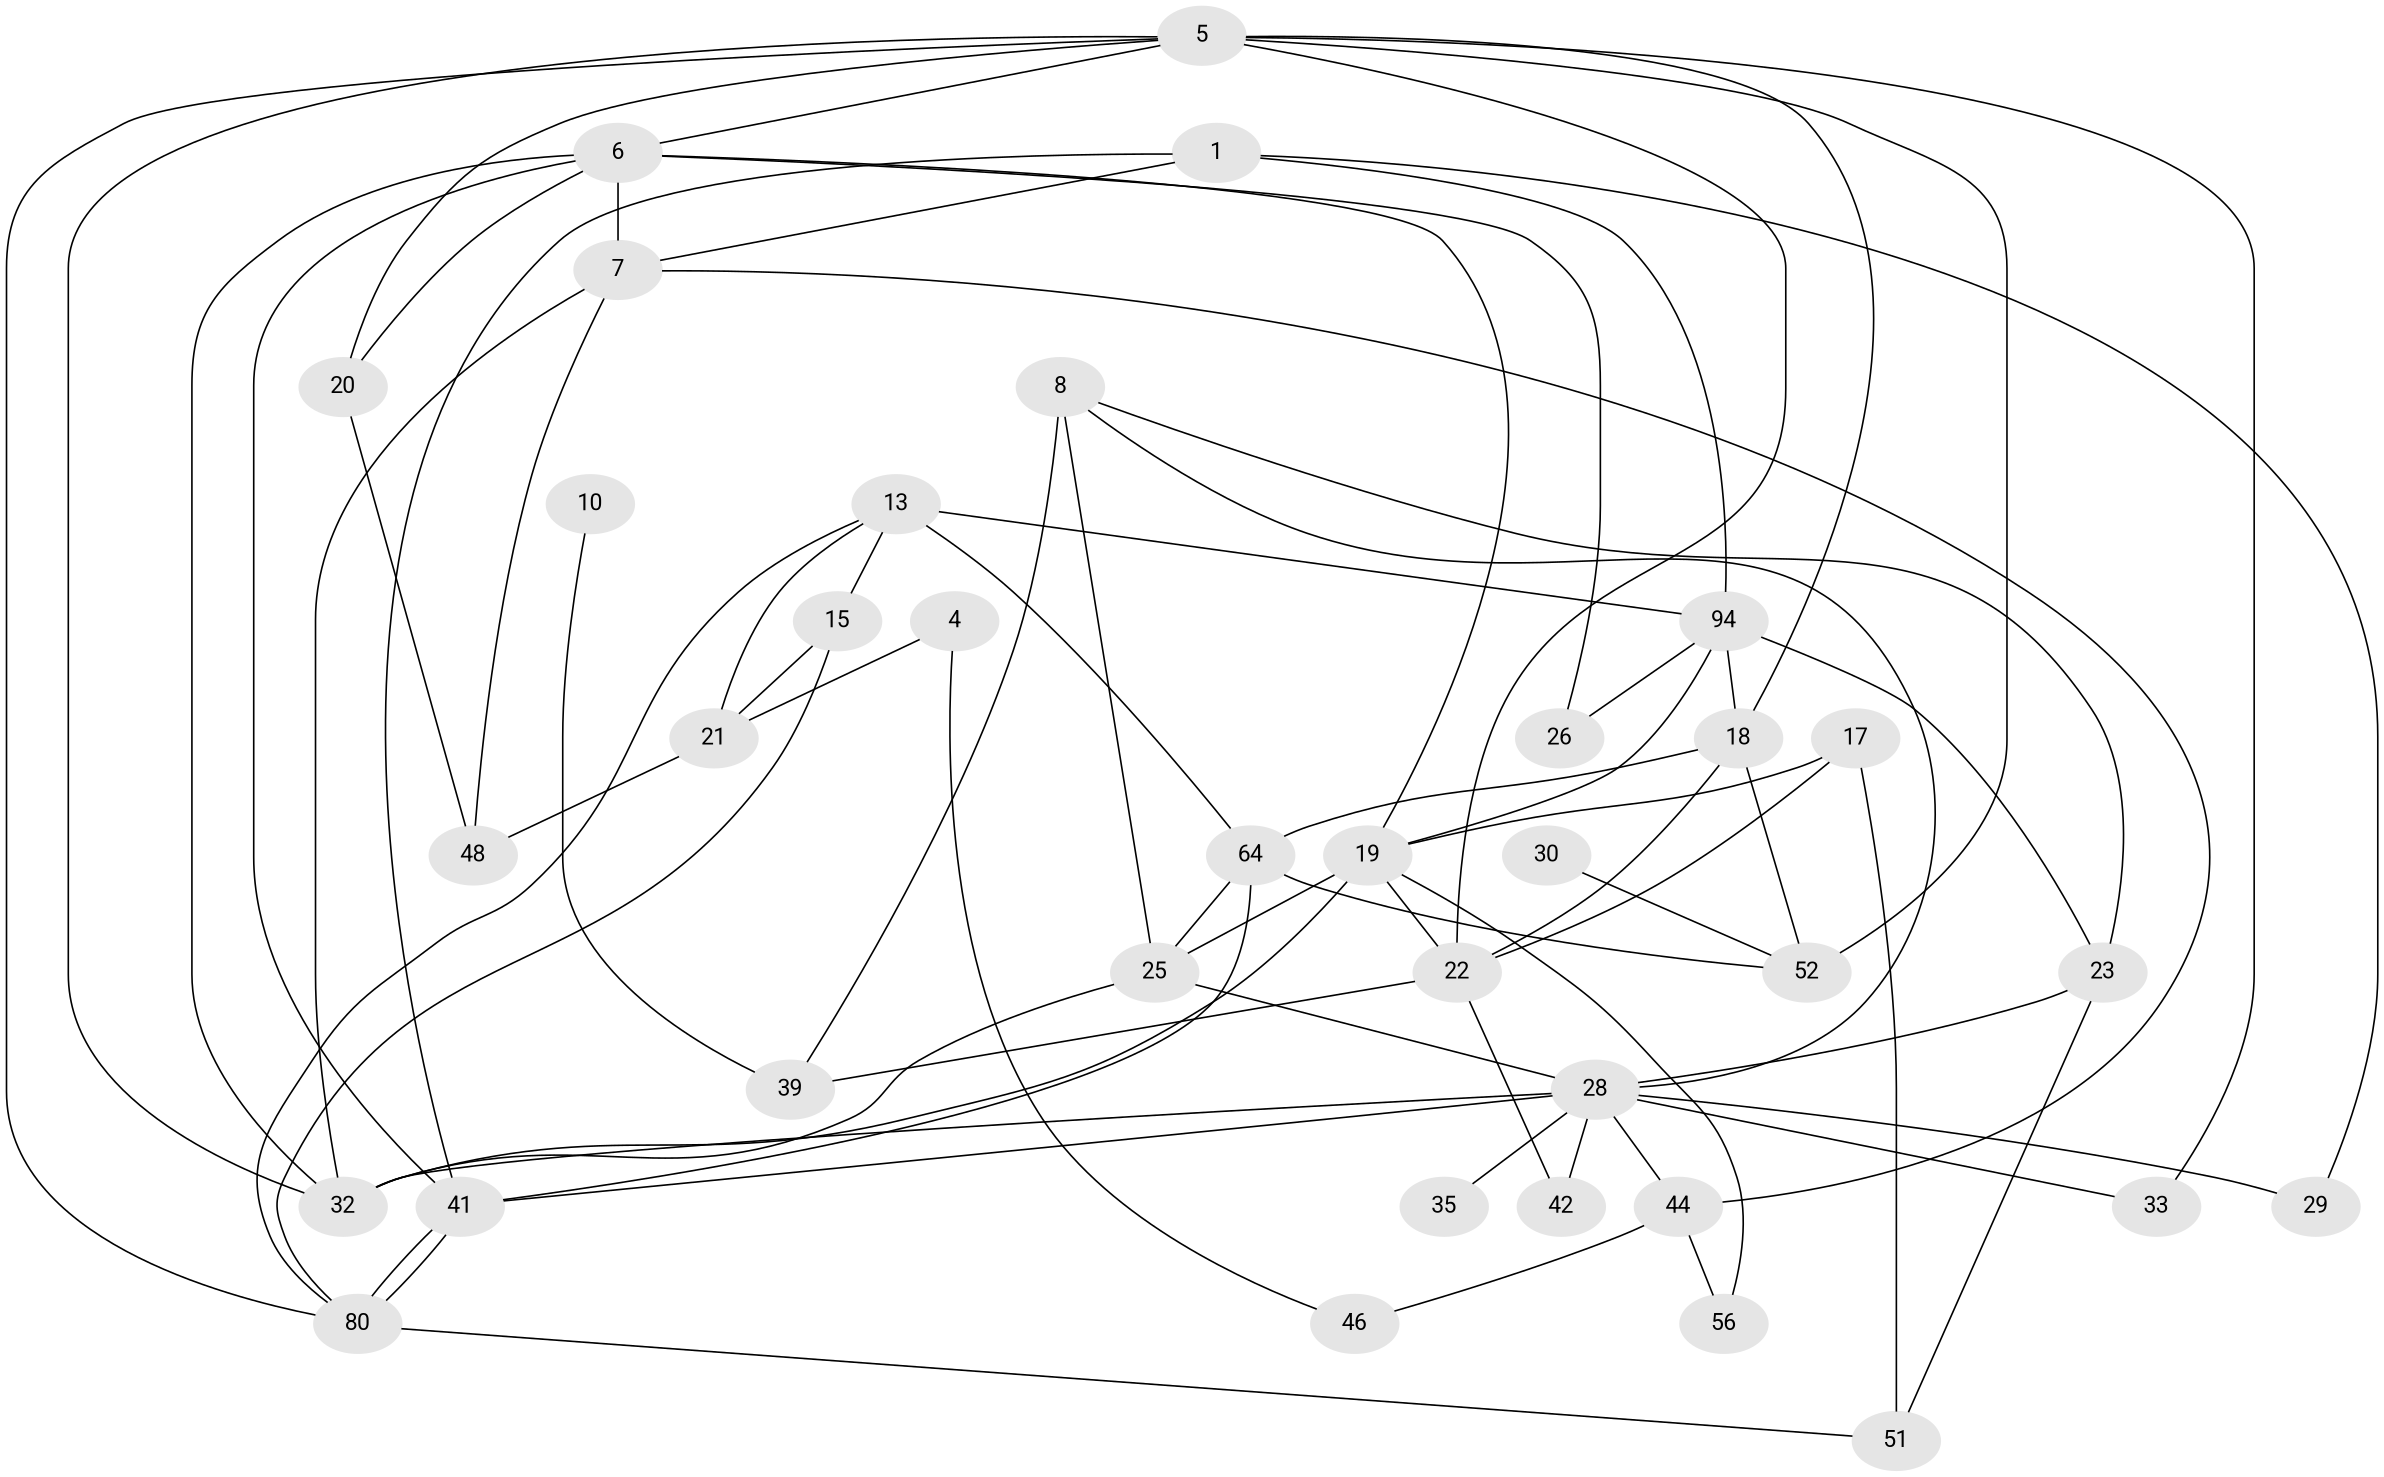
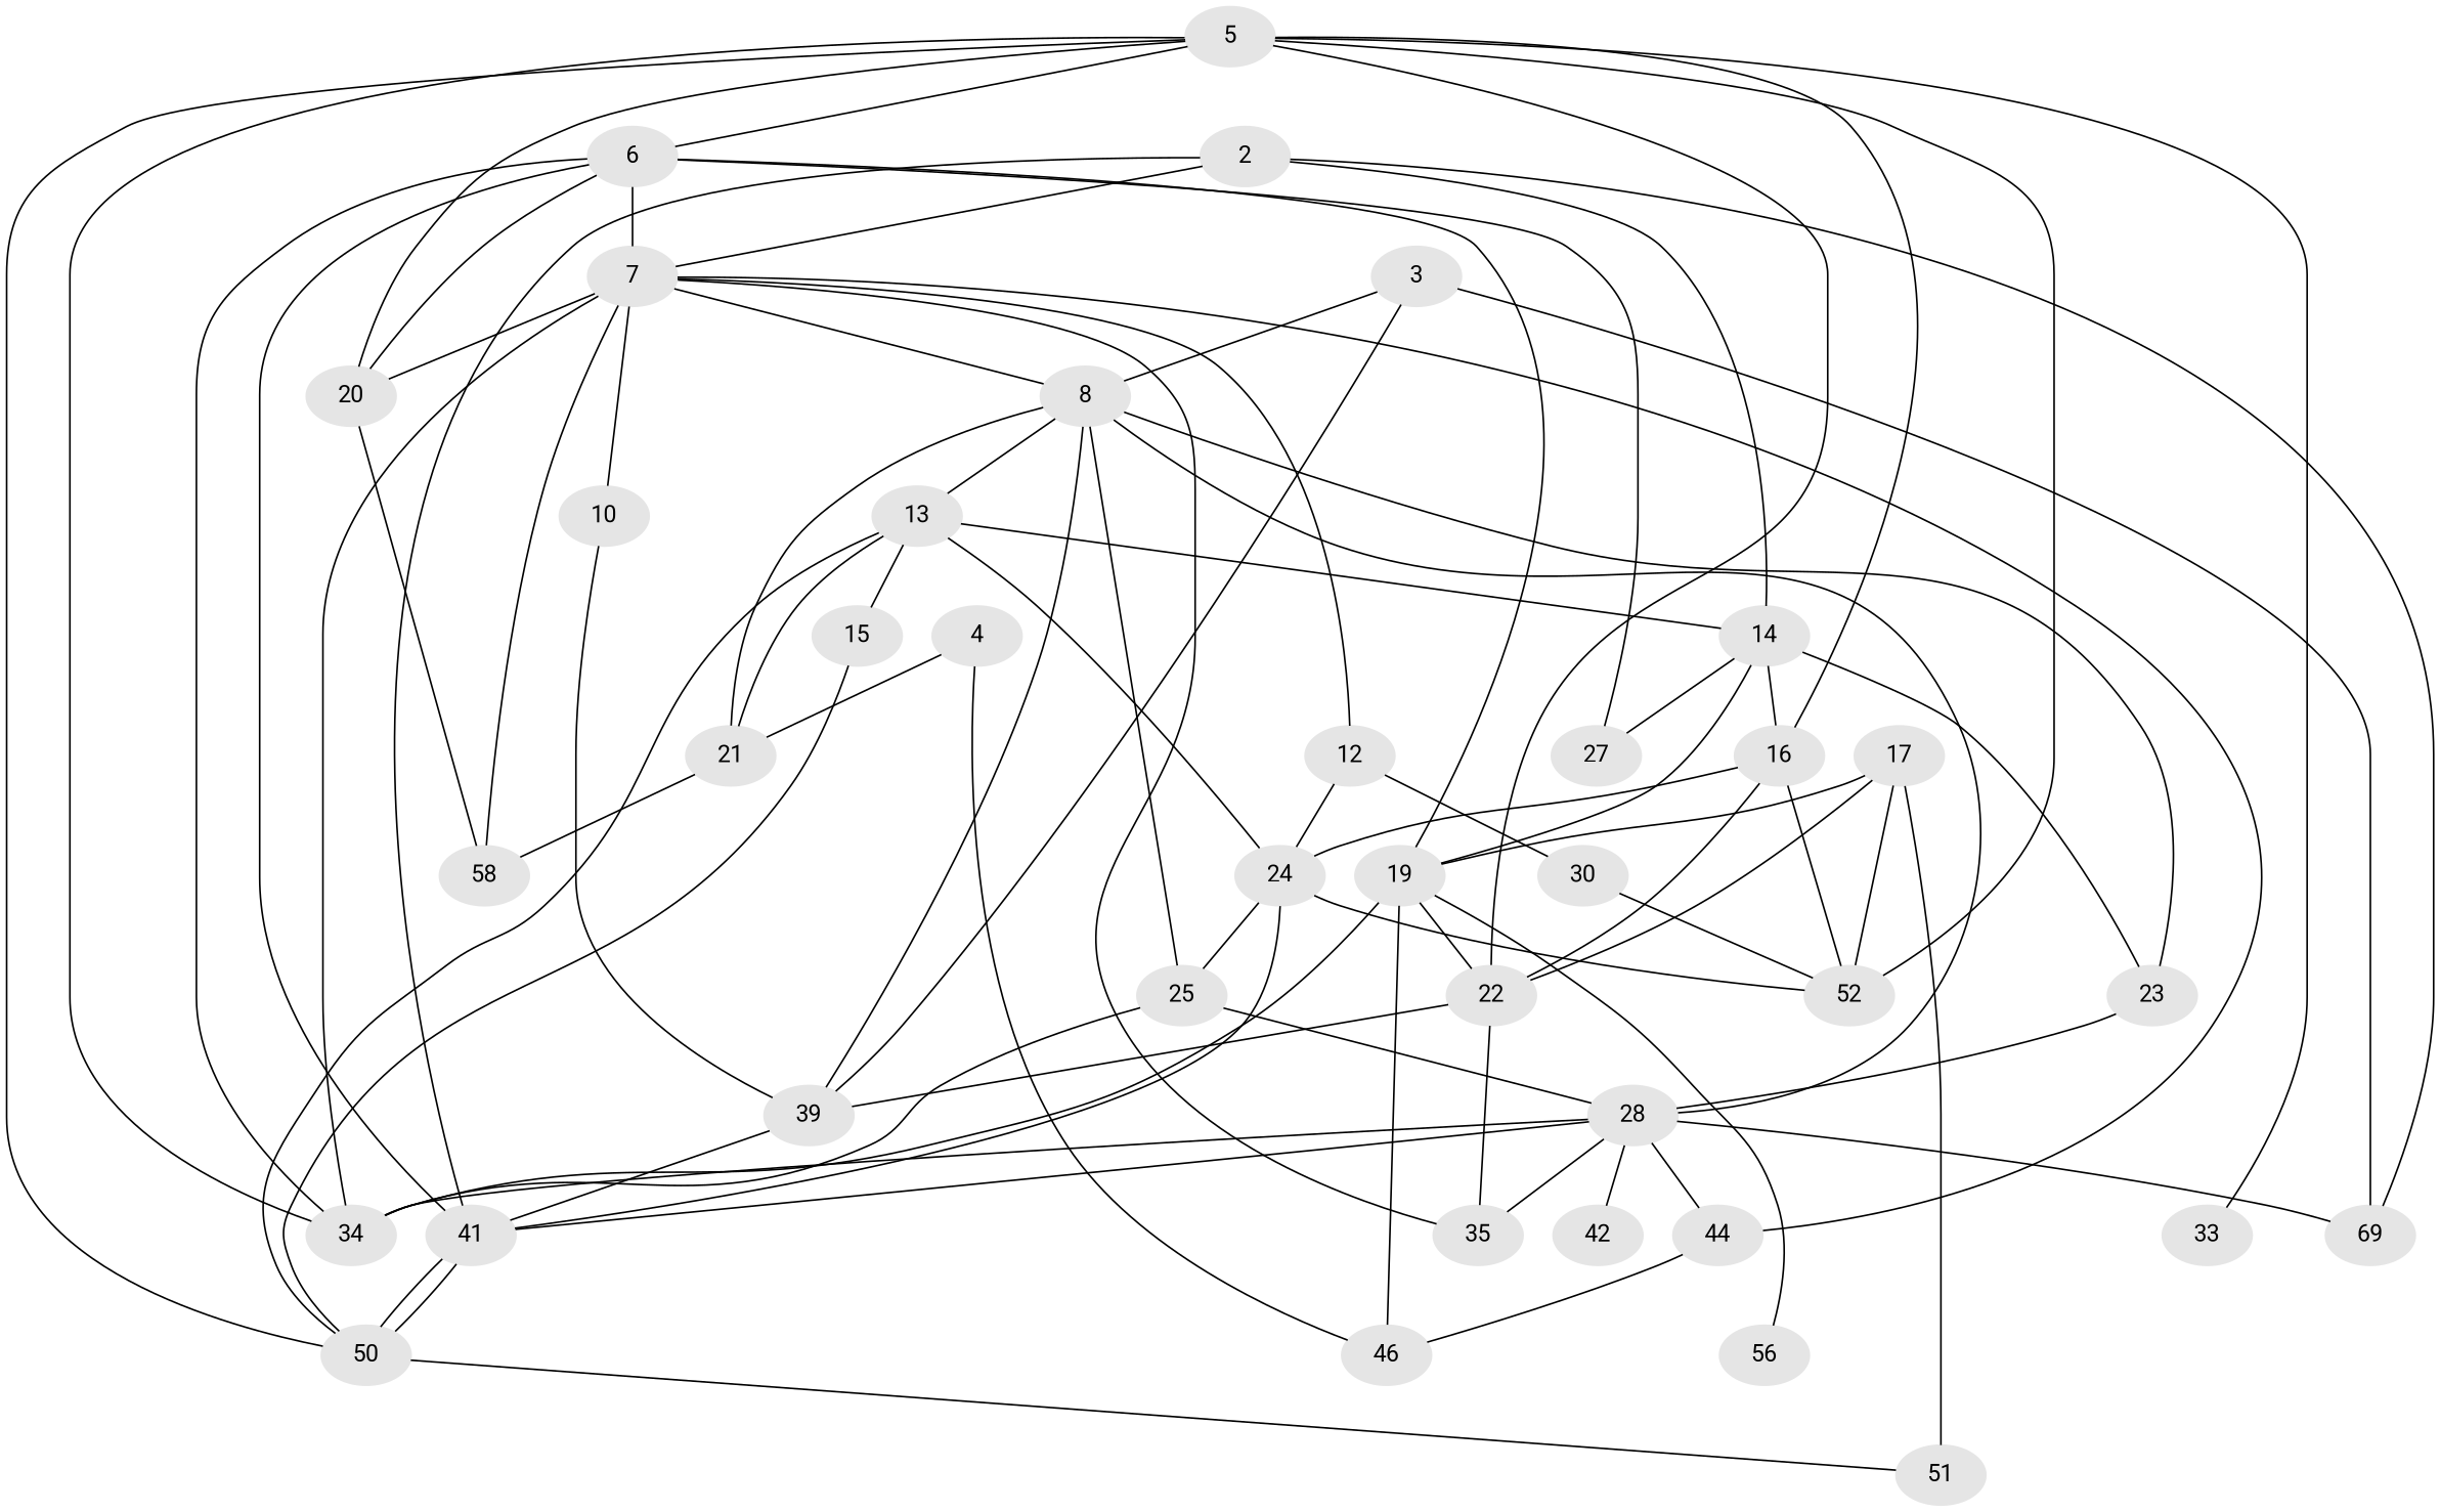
  graph {
    fontname=Roboto
    node [color=gray90 fontname=Roboto style=filled]
    edge [fontname=Roboto]
-   1 [super="+11"]
+   1 [super="+11" label=2]
    7 [super="+9"]
-   14 [super="+55" label=94]
-   29
+   14 [super="+55"]
+   29 [label=69]
    41 [super="+47"]
    8 [super="+36"]
    20 [super="+49"]
-   32 [super="+45"]
+   32 [super="+45" label=34]
    10
+   12 [super="+57"]
    35
    44
-   48
-   18 [super="+34"]
+   48 [label=58]
+   18 [super="+34" label=16]
    19 [super="+38"]
-   26
+   26 [label=27]
    23
-   50 [label=80]
+   50
    39
    13 [super="+43"]
    25
    28 [super="+54"]
+   3
    4
    21
    46
    5 [super="+40"]
    6 [super="+16"]
    22 [super="+27"]
    33
    52 [super="+53"]
-   24 [super="+31" label=64]
+   24 [super="+31"]
    51
    56
    30
    15
    42
    17 [super="+37"]
    1 -- 7
    1 -- 14
    1 -- 29
    1 -- 41
+   7 -- 8
+   7 -- 20 [weight=2]
    7 -- 32 [weight=2]
+   7 -- 10
+   7 -- 12
+   7 -- 35
    7 -- 44
    7 -- 48
    14 -- 18 [weight=2]
    14 -- 19
    14 -- 26
    14 -- 23
    41 -- 50
    41 -- 50
    8 -- 23
    8 -- 39
+   8 -- 13
    8 -- 25
    8 -- 28
    20 -- 48
    10 -- 39
+   12 -- 24
+   12 -- 30
    44 -- 46
-   44 -- 56
    18 -- 22
    18 -- 52
    18 -- 24
    19 -- 32
-   19 -- 25
+   19 -- 46
    19 -- 22
    19 -- 56
    23 -- 28
-   23 -- 51
    50 -- 51
+   39 -- 41
    13 -- 14
    13 -- 50
    13 -- 21
    13 -- 24
    13 -- 15
    25 -- 32
    25 -- 28
    28 -- 29
    28 -- 41
    28 -- 32
    28 -- 35
    28 -- 44
-   28 -- 33
    28 -- 42 [weight=2]
+   3 -- 29
+   3 -- 8
+   3 -- 39
    4 -- 21
    4 -- 46
    21 -- 48
    5 -- 20
    5 -- 32
    5 -- 18
    5 -- 50
    5 -- 6
    5 -- 22
    5 -- 33
    5 -- 52
    6 -- 7
    6 -- 41
    6 -- 20
    6 -- 32
    6 -- 19
    6 -- 26
-   22 -- 42
+   22 -- 35
    22 -- 39
    24 -- 41
    24 -- 25
    24 -- 52
    30 -- 52 [weight=2]
    15 -- 50
-   15 -- 21
+   8 -- 21
    17 -- 19
    17 -- 22
+   17 -- 52
    17 -- 51
  }
